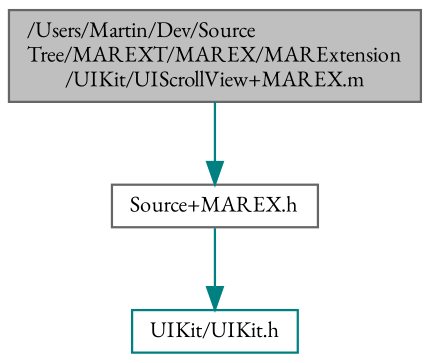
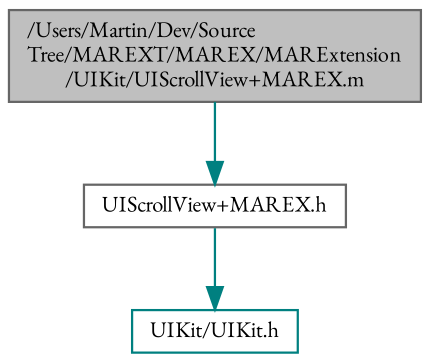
  digraph {
    fontname="EB Garamond"
    node [color=gray40 fillcolor=white fontname="EB Garamond" fontsize=10 shape=record style=filled]
    edge [color=teal fontname="EB Garamond" fontsize=10 labelfontname=Helvetica labelfontsize=10 style=solid]
    n1 [fillcolor=grey75 fontcolor=black height=0.2 label="/Users/Martin/Dev/Source\lTree/MAREXT/MAREX/MARExtension\l/UIKit/UIScrollView+MAREX.m" width=0.4]
-   n2 [height=0.2 label="Source+MAREX.h" width=0.4]
+   n2 [height=0.2 label="UIScrollView+MAREX.h" width=0.4]
    n3 [color=teal height=0.2 label="UIKit/UIKit.h" width=0.4]
    n1 -> n2
    n2 -> n3
  }
